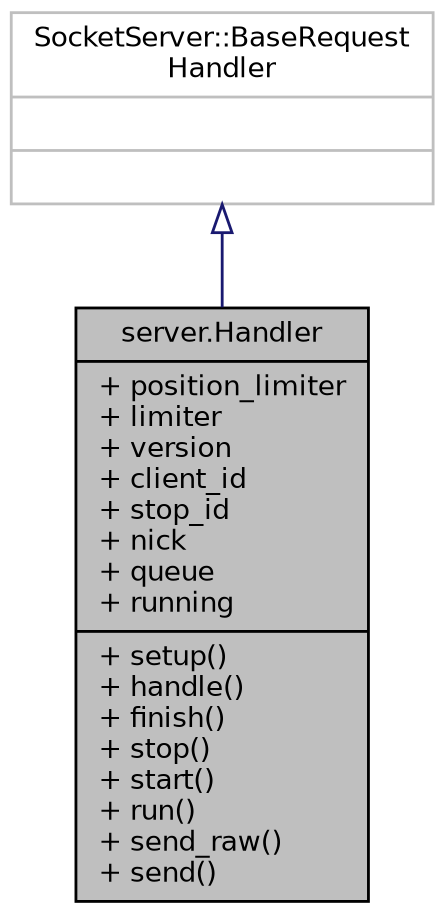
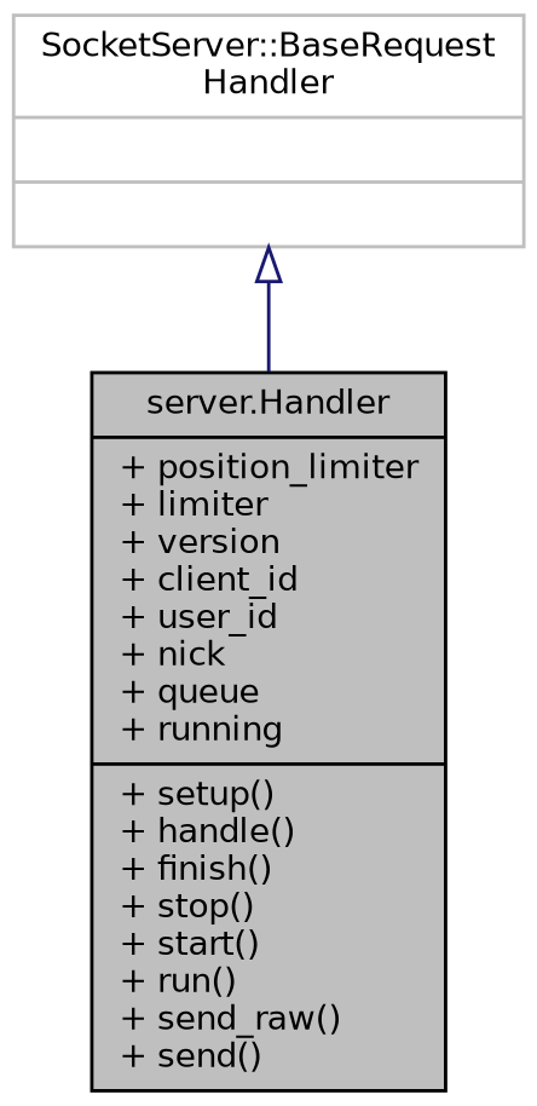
  digraph {
    node [fontname=Helvetica fontsize=10 shape=record]
-   n1 [color=black fillcolor=grey75 fontcolor=black height=0.2 label="{server.Handler\n|+ position_limiter\l+ limiter\l+ version\l+ client_id\l+ stop_id\l+ nick\l+ queue\l+ running\l|+ setup()\l+ handle()\l+ finish()\l+ stop()\l+ start()\l+ run()\l+ send_raw()\l+ send()\l}" style=filled width=0.4]
+   n1 [color=black fillcolor=grey75 fontcolor=black height=0.2 label="{server.Handler\n|+ position_limiter\l+ limiter\l+ version\l+ client_id\l+ user_id\l+ nick\l+ queue\l+ running\l|+ setup()\l+ handle()\l+ finish()\l+ stop()\l+ start()\l+ run()\l+ send_raw()\l+ send()\l}" style=filled width=0.4]
    n2 [color=grey75 height=0.2 label="{SocketServer::BaseRequest\lHandler\n||}" width=0.4]
    n2 -> n1 [arrowtail=onormal color=midnightblue dir=back fontname=Helvetica fontsize=10 labelfontname=Helvetica labelfontsize=10 style=solid]
  }
